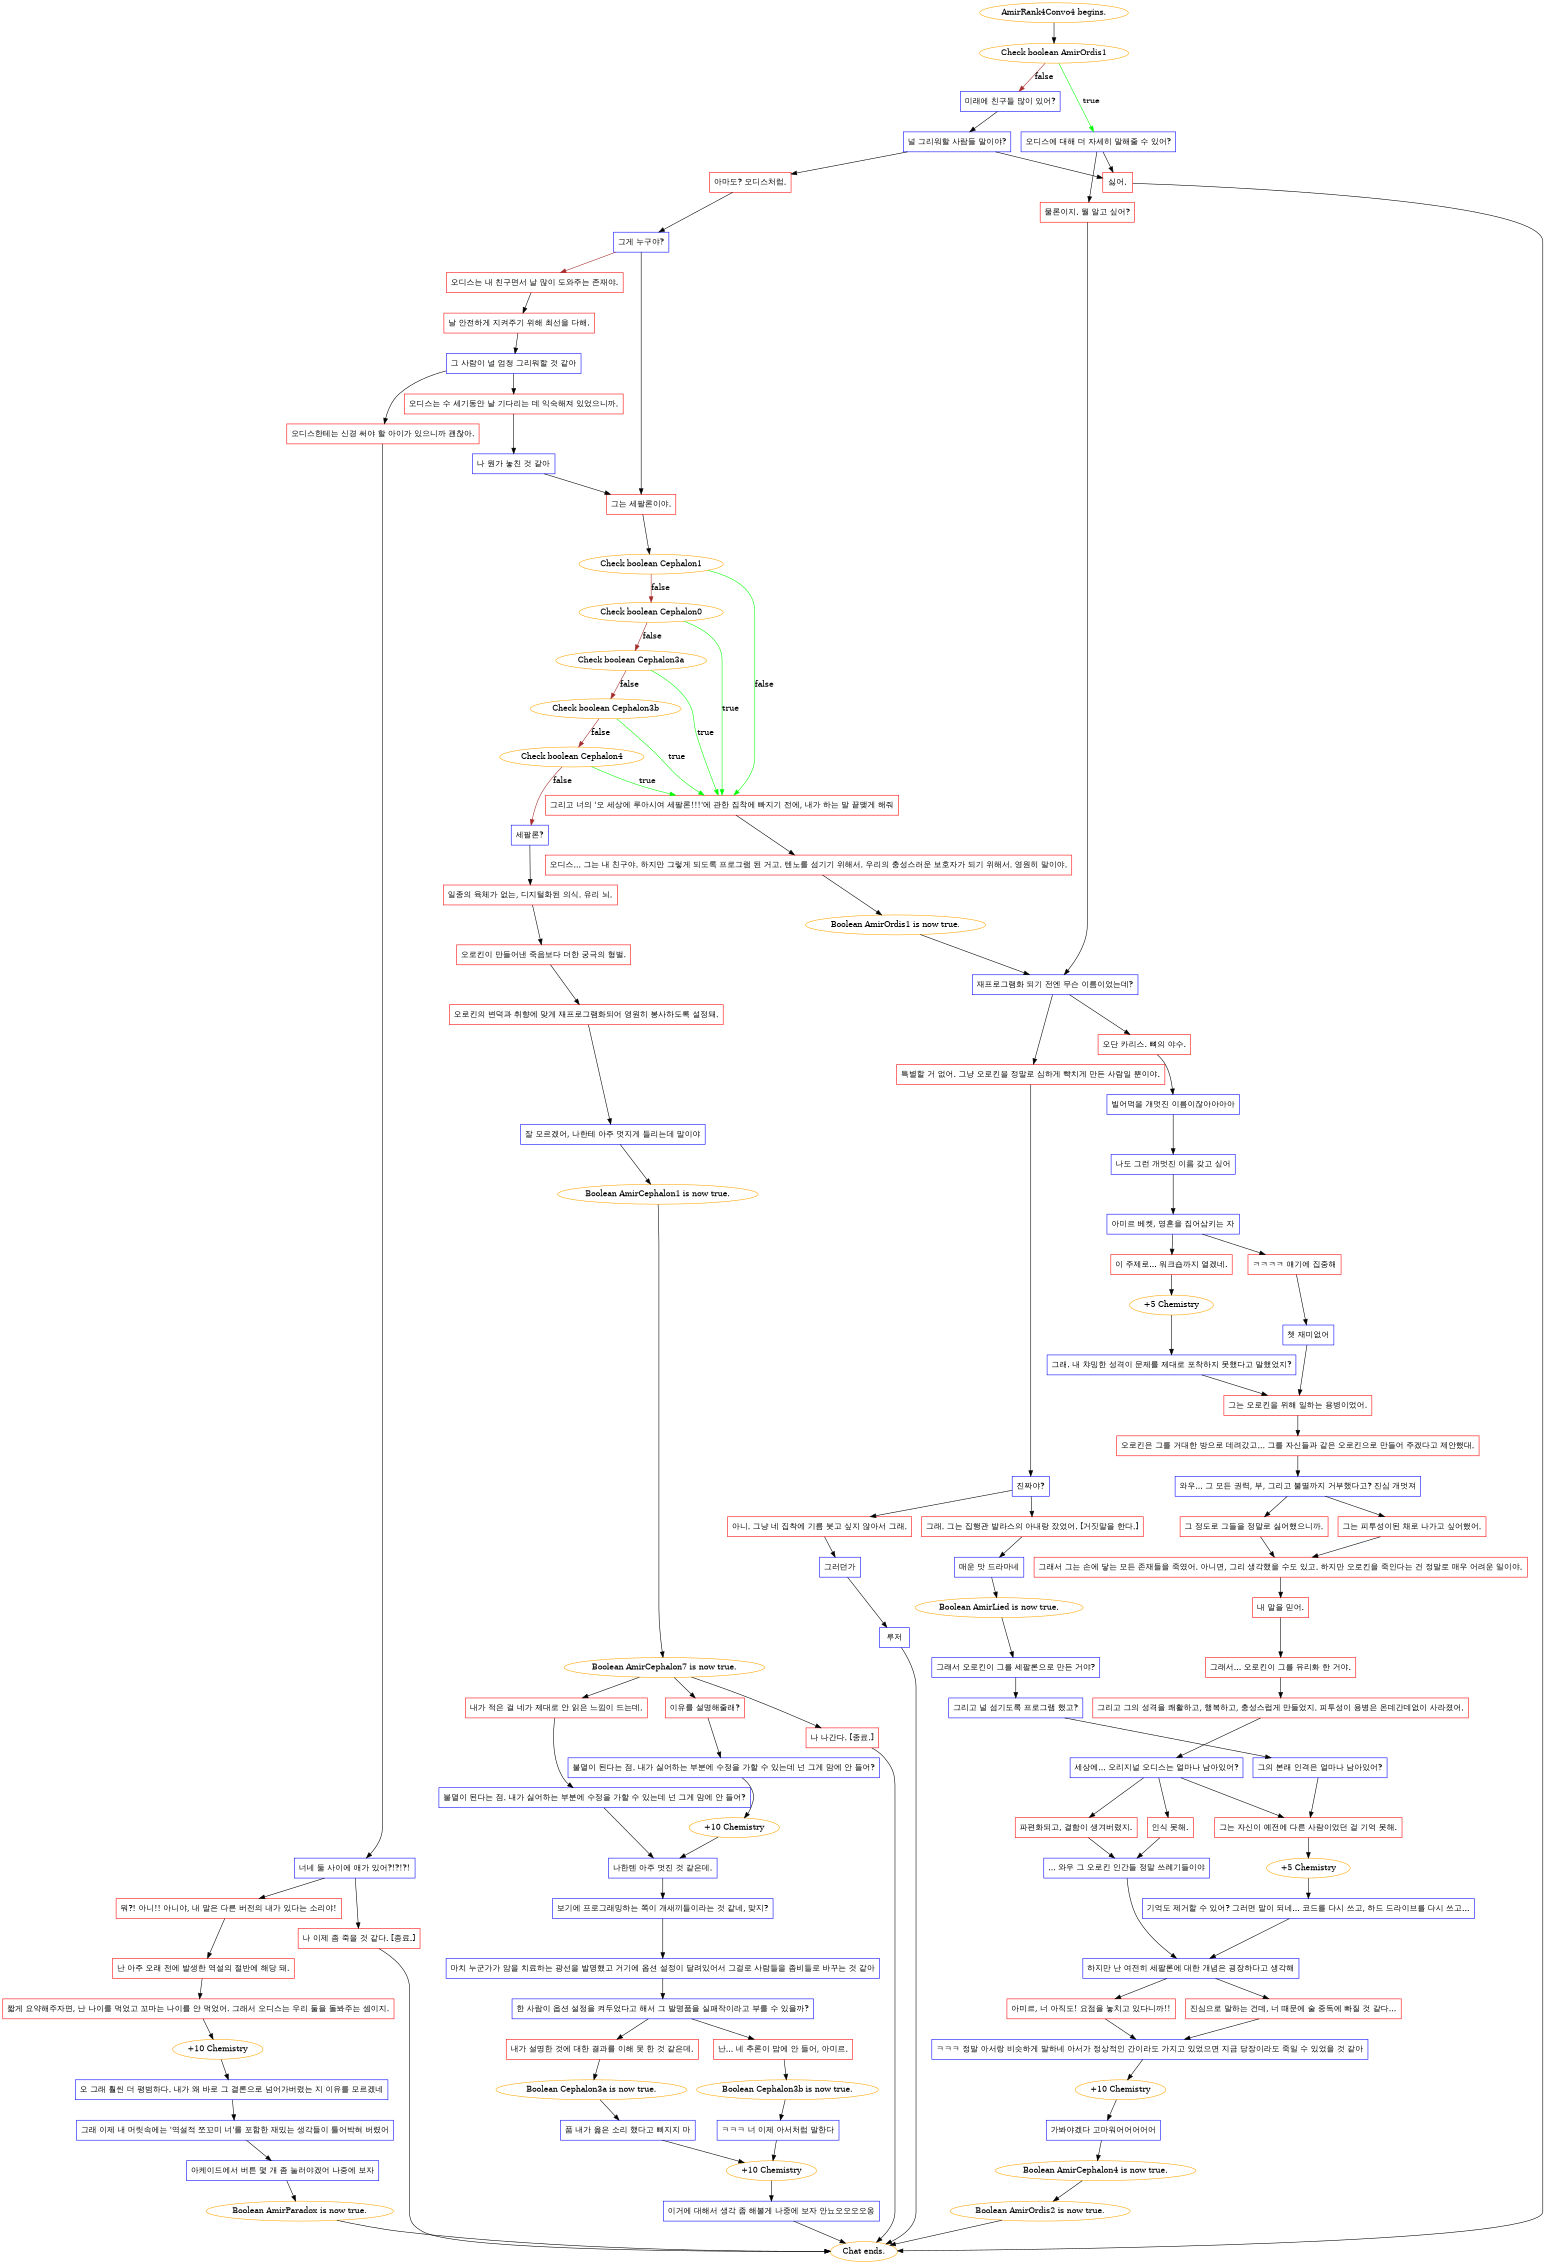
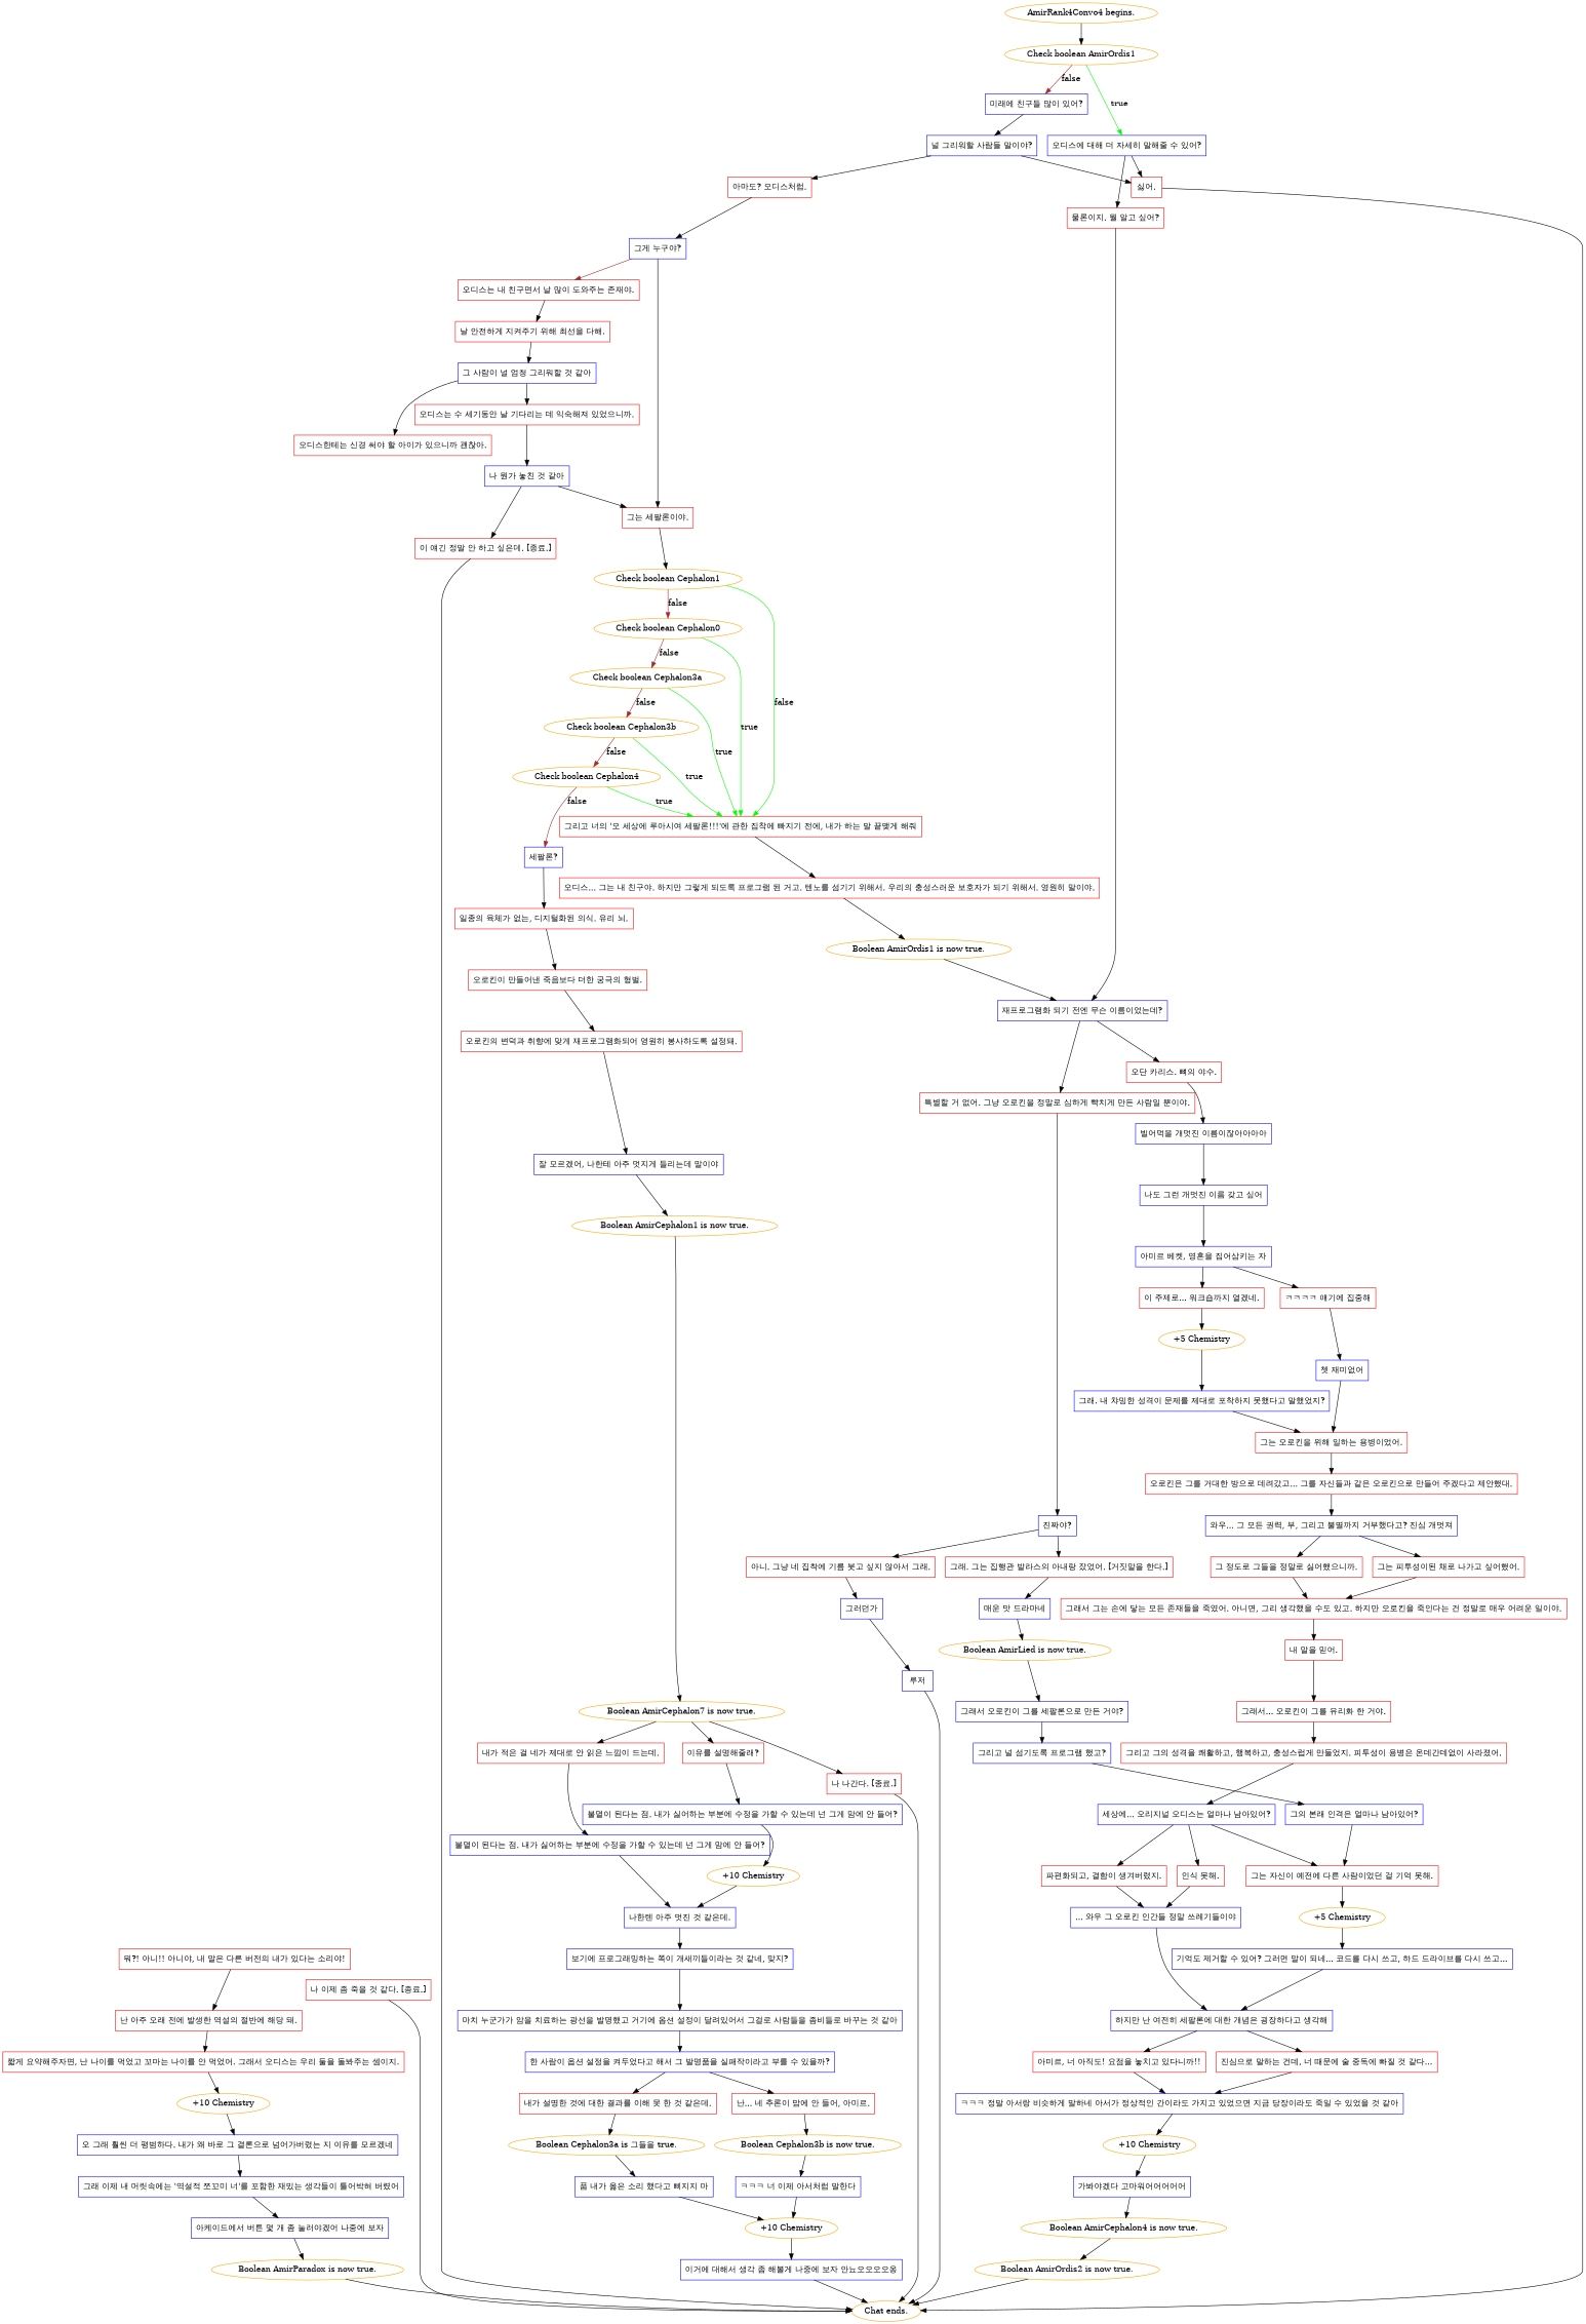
  digraph {
    node [color=red shape=box]
    "AmirRank4Convo4 begins." [color=orange shape=""]
    n2 [color=orange label="Check boolean AmirOrdis1" shape=""]
    n3 [color=blue label="오디스에 대해 더 자세히 말해줄 수 있어?"]
    n4 [color=blue label="미래에 친구들 많이 있어?"]
    n5 [label="싫어."]
    n6 [label="물론이지. 뭘 알고 싶어?"]
    n7 [color=blue label="널 그리워할 사람들 말이야?"]
    "Chat ends." [color=orange shape=""]
    n9 [color=blue label="재프로그램화 되기 전엔 무슨 이름이었는데?"]
    n10 [label="아마도? 오디스처럼."]
    n11 [label="특별할 거 없어. 그냥 오로킨을 정말로 심하게 빡치게 만든 사람일 뿐이야."]
    n12 [label="오단 카리스. 뼈의 야수."]
    n13 [color=blue label="그게 누구야?"]
    n14 [color=blue label="진짜야?"]
    n15 [color=blue label="빌어먹을 개멋진 이름이잖아아아아"]
    n16 [label="오디스는 내 친구면서 날 많이 도와주는 존재야."]
    n17 [label="그는 세팔론이야."]
    n18 [label="그래. 그는 집행관 발라스의 아내랑 잤었어. [거짓말을 한다.]"]
    n19 [label="아니. 그냥 네 집착에 기름 붓고 싶지 않아서 그래."]
    n20 [color=blue label="나도 그런 개멋진 이름 갖고 싶어"]
    n21 [label="날 안전하게 지켜주기 위해 최선을 다해."]
    n22 [color=orange label="Check boolean Cephalon1" shape=""]
    n23 [color=blue label="매운 맛 드라마네"]
    n24 [color=blue label="그러던가"]
    n25 [color=blue label="아미르 베켓, 영혼을 집어삼키는 자"]
    n26 [color=blue label="그 사람이 널 엄청 그리워할 것 같아"]
    n27 [label="그리고 너의 '오 세상에 루아시여 세팔론!!!'에 관한 집착에 빠지기 전에, 내가 하는 말 끝맺게 해줘"]
    n28 [color=orange label="Check boolean Cephalon0" shape=""]
    n29 [color=orange label="Boolean AmirLied is now true." shape=""]
    n30 [color=blue label="루저"]
    n31 [label="ㅋㅋㅋㅋ 얘기에 집중해"]
    n32 [label="이 주제로... 워크숍까지 열겠네."]
    n33 [label="오디스는 수 세기동안 날 기다리는 데 익숙해져 있었으니까."]
    n34 [label="오디스한테는 신경 써야 할 아이가 있으니까 괜찮아."]
    n35 [label="오디스... 그는 내 친구야. 하지만 그렇게 되도록 프로그램 된 거고. 텐노를 섬기기 위해서. 우리의 충성스러운 보호자가 되기 위해서. 영원히 말이야."]
    n36 [color=orange label="Check boolean Cephalon3a" shape=""]
    n37 [color=blue label="그래서 오로킨이 그를 세팔론으로 만든 거야?"]
    n38 [color=blue label="쳇 재미없어"]
    n39 [color=orange label="+5 Chemistry" shape=""]
    n40 [color=blue label="나 뭔가 놓친 것 같아"]
-   n41 [color=blue label="너네 둘 사이에 애가 있어?!?!?!"]
    n42 [color=orange label="Boolean AmirOrdis1 is now true." shape=""]
    n43 [color=orange label="Check boolean Cephalon3b" shape=""]
    n44 [color=blue label="그리고 널 섬기도록 프로그램 했고?"]
    n45 [label="그는 오로킨을 위해 일하는 용병이었어."]
    n46 [color=blue label="그래. 내 챠밍한 성격이 문제를 제대로 포착하지 못했다고 말했었지?"]
+   n47 [label="이 얘긴 정말 안 하고 싶은데. [종료.]"]
    n48 [label="뭐?! 아니!! 아니야, 내 말은 다른 버전의 내가 있다는 소리야!"]
    n49 [label="나 이제 좀 죽을 것 같다. [종료.]"]
    n50 [color=orange label="Check boolean Cephalon4" shape=""]
    n51 [color=blue label="그의 본래 인격은 얼마나 남아있어?"]
    n52 [label="오로킨은 그를 거대한 방으로 데려갔고... 그를 자신들과 같은 오로킨으로 만들어 주겠다고 제안했대."]
    n53 [label="난 아주 오래 전에 발생한 역설의 절반에 해당 돼."]
    n54 [color=blue label="세팔론?"]
    n55 [label="그는 자신이 예전에 다른 사람이었던 걸 기억 못해."]
    n56 [color=blue label="와우... 그 모든 권력, 부, 그리고 불멸까지 거부했다고? 진심 개멋져"]
    n57 [label="짧게 요약해주자면, 난 나이를 먹었고 꼬마는 나이를 안 먹었어. 그래서 오디스는 우리 둘을 돌봐주는 셈이지."]
    n58 [label="일종의 육체가 없는, 디지털화된 의식. 유리 뇌."]
    n59 [color=orange label="+5 Chemistry" shape=""]
    n60 [label="그 정도로 그들을 정말로 싫어했으니까."]
    n61 [label="그는 피투성이된 채로 나가고 싶어했어."]
    n62 [color=orange label="+10 Chemistry" shape=""]
    n63 [label="오로킨이 만들어낸 죽음보다 더한 궁극의 형벌."]
    n64 [color=blue label="기억도 제거할 수 있어? 그러면 말이 되네... 코드를 다시 쓰고, 하드 드라이브를 다시 쓰고..."]
    n65 [label="그래서 그는 손에 닿는 모든 존재들을 죽였어. 아니면, 그리 생각했을 수도 있고. 하지만 오로킨을 죽인다는 건 정말로 매우 어려운 일이야."]
    n66 [color=blue label="오 그래 훨씬 더 평범하다. 내가 왜 바로 그 결론으로 넘어가버렸는 지 이유를 모르겠네"]
    n67 [label="오로킨의 변덕과 취향에 맞게 재프로그램화되어 영원히 봉사하도록 설정돼."]
    n68 [color=blue label="하지만 난 여전히 세팔론에 대한 개념은 굉장하다고 생각해"]
    n69 [label="내 말을 믿어."]
    n70 [color=blue label="그래 이제 내 머릿속에는 '역설적 쪼꼬미 너'를 포함한 재밌는 생각들이 틀어박혀 버렸어"]
    n71 [color=blue label="잘 모르겠어, 나한테 아주 멋지게 들리는데 말이야"]
    n72 [label="진심으로 말하는 건데, 너 때문에 술 중독에 빠질 것 같다..."]
    n73 [label="아미르, 너 아직도! 요점을 놓치고 있다니까!!"]
    n74 [label="그래서... 오로킨이 그를 유리화 한 거야."]
    n75 [color=blue label="아케이드에서 버튼 몇 개 좀 눌러야겠어 나중에 보자"]
    n76 [color=orange label="Boolean AmirCephalon1 is now true." shape=""]
    n77 [color=blue label="ㅋㅋㅋ 정말 아서랑 비슷하게 말하네 아서가 정상적인 간이라도 가지고 있었으면 지금 당장이라도 죽일 수 있었을 것 같아"]
    n78 [label="그리고 그의 성격을 쾌활하고, 행복하고, 충성스럽게 만들었지. 피투성이 용병은 온데간데없이 사라졌어."]
    n79 [color=orange label="Boolean AmirParadox is now true." shape=""]
    n80 [color=orange label="Boolean AmirCephalon7 is now true." shape=""]
    n81 [color=orange label="+10 Chemistry" shape=""]
    n82 [color=blue label="세상에... 오리지널 오디스는 얼마나 남아있어?"]
    n83 [label="나 나간다. [종료.]"]
    n84 [label="이유를 설명해줄래?"]
    n85 [label="내가 적은 걸 네가 제대로 안 읽은 느낌이 드는데."]
    n86 [color=blue label="가봐야겠다 고마워어어어어어"]
    n87 [label="파편화되고, 결함이 생겨버렸지."]
    n88 [label="인식 못해."]
    n89 [color=blue label="불멸이 된다는 점. 내가 싫어하는 부분에 수정을 가할 수 있는데 넌 그게 맘에 안 들어?"]
    n90 [color=blue label="불멸이 된다는 점. 내가 싫어하는 부분에 수정을 가할 수 있는데 넌 그게 맘에 안 들어?"]
    n91 [color=orange label="Boolean AmirCephalon4 is now true." shape=""]
    n92 [color=blue label="... 와우 그 오로킨 인간들 정말 쓰레기들이야"]
    n93 [color=orange label="+10 Chemistry" shape=""]
    n94 [color=blue label="나한텐 아주 멋진 것 같은데."]
    n95 [color=orange label="Boolean AmirOrdis2 is now true." shape=""]
    n96 [color=blue label="보기에 프로그래밍하는 쪽이 개새끼들이라는 것 같네, 맞지?"]
    n97 [color=blue label="마치 누군가가 암을 치료하는 광선을 발명했고 거기에 옵션 설정이 달려있어서 그걸로 사람들을 좀비들로 바꾸는 것 같아"]
    n98 [color=blue label="한 사람이 옵션 설정을 켜두었다고 해서 그 발명품을 실패작이라고 부를 수 있을까?"]
    n99 [label="난... 네 추론이 맘에 안 들어, 아미르."]
    n100 [label="내가 설명한 것에 대한 결과를 이해 못 한 것 같은데."]
    n101 [color=orange label="Boolean Cephalon3b is now true." shape=""]
-   n102 [color=orange label="Boolean Cephalon3a is now true." shape=""]
+   n102 [color=orange label="Boolean Cephalon3a is 그들을 true." shape=""]
    n103 [color=blue label="ㅋㅋㅋ 너 이제 아서처럼 말한다"]
    n104 [color=blue label="풉 내가 옳은 소리 했다고 삐지지 마"]
    n105 [color=orange label="+10 Chemistry" shape=""]
    n106 [color=blue label="이거에 대해서 생각 좀 해볼게 나중에 보자 안뇨오오오오옹"]
    "AmirRank4Convo4 begins." -> n2
    n2 -> n3 [color=green label=true]
    n2 -> n4 [color=brown label=false]
    n3 -> n5
    n3 -> n6
    n4 -> n7
    n5 -> "Chat ends."
    n6 -> n9
    n7 -> n5
    n7 -> n10
    n9 -> n11
    n9 -> n12
    n10 -> n13
    n11 -> n14
    n12 -> n15
    n13 -> n16 [color=brown]
    n13 -> n17
    n14 -> n18
    n14 -> n19
    n15 -> n20
    n16 -> n21
    n17 -> n22
    n18 -> n23
    n19 -> n24
    n20 -> n25
    n21 -> n26
    n22 -> n27 [color=green label=false]
    n22 -> n28 [color=brown label=false]
    n23 -> n29
    n24 -> n30
    n25 -> n31
    n25 -> n32
    n26 -> n33
    n26 -> n34
    n27 -> n35
    n28 -> n27 [color=green label=true]
    n28 -> n36 [color=brown label=false]
    n29 -> n37
    n30 -> "Chat ends."
    n31 -> n38
    n32 -> n39
    n33 -> n40
-   n34 -> n41
    n35 -> n42
    n36 -> n27 [color=green label=true]
    n36 -> n43 [color=brown label=false]
    n37 -> n44
    n38 -> n45
    n39 -> n46
    n40 -> n17
-   n41 -> n48
-   n41 -> n49
+   n40 -> n47
    n42 -> n9
    n43 -> n27 [color=green label=true]
    n43 -> n50 [color=brown label=false]
    n44 -> n51
    n45 -> n52
    n46 -> n45
+   n47 -> "Chat ends."
    n48 -> n53
    n49 -> "Chat ends."
    n50 -> n27 [color=green label=true]
    n50 -> n54 [color=brown label=false]
    n51 -> n55
    n52 -> n56
    n53 -> n57
    n54 -> n58
    n55 -> n59
    n56 -> n60
    n56 -> n61
    n57 -> n62
    n58 -> n63
    n59 -> n64
    n60 -> n65
    n61 -> n65
    n62 -> n66
    n63 -> n67
    n64 -> n68
    n65 -> n69
    n66 -> n70
    n67 -> n71
    n68 -> n72
    n68 -> n73
    n69 -> n74
    n70 -> n75
    n71 -> n76
    n72 -> n77
    n73 -> n77
    n74 -> n78
    n75 -> n79
    n76 -> n80
    n77 -> n81
    n78 -> n82
    n79 -> "Chat ends."
    n80 -> n83
    n80 -> n84
    n80 -> n85
    n81 -> n86
    n82 -> n55
    n82 -> n87
    n82 -> n88
    n83 -> "Chat ends."
    n84 -> n89
    n85 -> n90
    n86 -> n91
    n87 -> n92
    n88 -> n92
    n89 -> n93
    n90 -> n94
    n91 -> n95
    n92 -> n68
    n93 -> n94
    n94 -> n96
    n95 -> "Chat ends."
    n96 -> n97
    n97 -> n98
    n98 -> n99
    n98 -> n100
    n99 -> n101
    n100 -> n102
    n101 -> n103
    n102 -> n104
    n103 -> n105
    n104 -> n105
    n105 -> n106
    n106 -> "Chat ends."
  }
